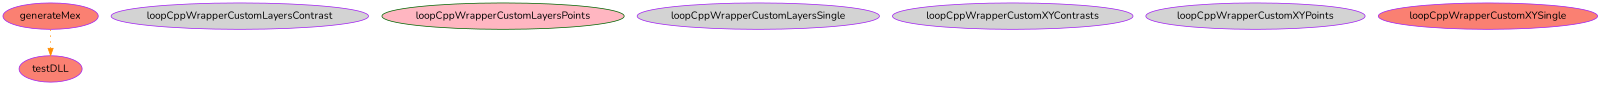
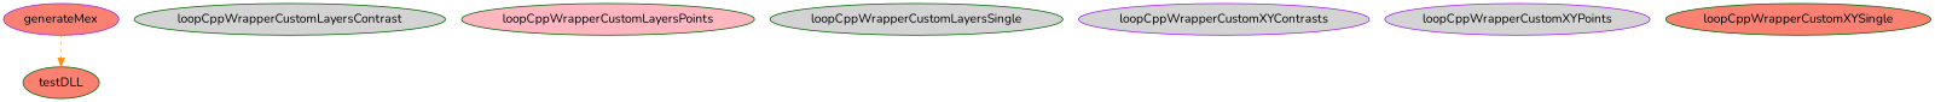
  digraph {
    fontname=Nunito
    node [style=filled fillcolor=lightgrey color=purple fontname=Nunito]
    generateMex [fillcolor=salmon]
-   testDLL [fillcolor=salmon]
-   loopCppWrapperCustomLayersContrast
+   testDLL [fillcolor=salmon color=darkgreen]
+   loopCppWrapperCustomLayersContrast [color=darkgreen]
    loopCppWrapperCustomLayersPoints [fillcolor=lightpink color=darkgreen]
-   loopCppWrapperCustomLayersSingle
+   loopCppWrapperCustomLayersSingle [color=darkgreen]
    loopCppWrapperCustomXYContrasts
    loopCppWrapperCustomXYPoints
-   loopCppWrapperCustomXYSingle [fillcolor=salmon]
+   loopCppWrapperCustomXYSingle [fillcolor=salmon color=darkgreen]
    generateMex -> testDLL [color=darkorange style=dotted fontname=Nunito]
  }
